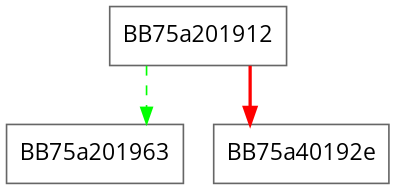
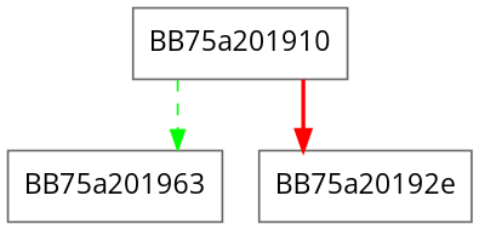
  digraph {
    fontname="Open Sans"
    splines=ortho
    node [color=gray40 fontname="Open Sans" shape=box]
    edge [fontname="Open Sans"]
-   BB75a201910 [label=BB75a201912]
+   BB75a201910
    BB75a201963
-   BB75a20192e [label=BB75a40192e]
+   BB75a20192e
    BB75a201910 -> BB75a201963 [color=green style=dashed]
    BB75a201910 -> BB75a20192e [color=red style=bold]
  }
